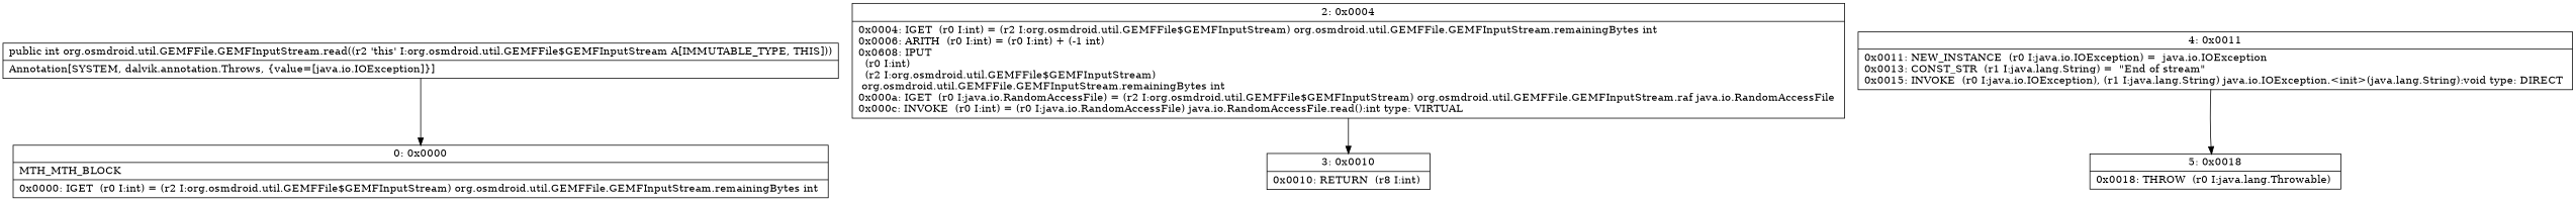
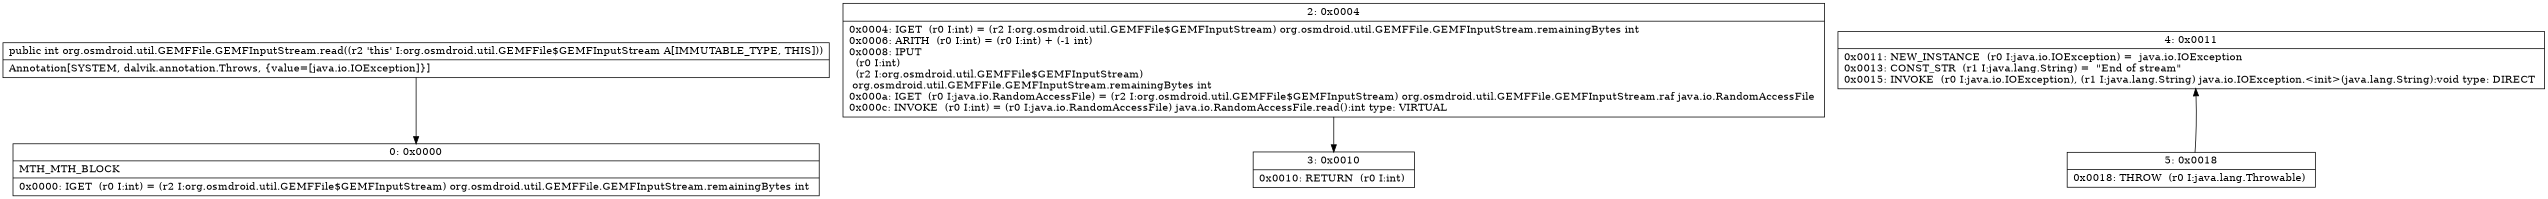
  digraph {
    node [shape=record]
    n1 [label="{0\:\ 0x0000|MTH_MTH_BLOCK\l|0x0000: IGET  (r0 I:int) = (r2 I:org.osmdroid.util.GEMFFile$GEMFInputStream) org.osmdroid.util.GEMFFile.GEMFInputStream.remainingBytes int \l}"]
-   n2 [label="{2\:\ 0x0004|0x0004: IGET  (r0 I:int) = (r2 I:org.osmdroid.util.GEMFFile$GEMFInputStream) org.osmdroid.util.GEMFFile.GEMFInputStream.remainingBytes int \l0x0006: ARITH  (r0 I:int) = (r0 I:int) + (\-1 int) \l0x0608: IPUT  \l  (r0 I:int)\l  (r2 I:org.osmdroid.util.GEMFFile$GEMFInputStream)\l org.osmdroid.util.GEMFFile.GEMFInputStream.remainingBytes int \l0x000a: IGET  (r0 I:java.io.RandomAccessFile) = (r2 I:org.osmdroid.util.GEMFFile$GEMFInputStream) org.osmdroid.util.GEMFFile.GEMFInputStream.raf java.io.RandomAccessFile \l0x000c: INVOKE  (r0 I:int) = (r0 I:java.io.RandomAccessFile) java.io.RandomAccessFile.read():int type: VIRTUAL \l}"]
-   n3 [label="{3\:\ 0x0010|0x0010: RETURN  (r8 I:int) \l}"]
+   n2 [label="{2\:\ 0x0004|0x0004: IGET  (r0 I:int) = (r2 I:org.osmdroid.util.GEMFFile$GEMFInputStream) org.osmdroid.util.GEMFFile.GEMFInputStream.remainingBytes int \l0x0006: ARITH  (r0 I:int) = (r0 I:int) + (\-1 int) \l0x0008: IPUT  \l  (r0 I:int)\l  (r2 I:org.osmdroid.util.GEMFFile$GEMFInputStream)\l org.osmdroid.util.GEMFFile.GEMFInputStream.remainingBytes int \l0x000a: IGET  (r0 I:java.io.RandomAccessFile) = (r2 I:org.osmdroid.util.GEMFFile$GEMFInputStream) org.osmdroid.util.GEMFFile.GEMFInputStream.raf java.io.RandomAccessFile \l0x000c: INVOKE  (r0 I:int) = (r0 I:java.io.RandomAccessFile) java.io.RandomAccessFile.read():int type: VIRTUAL \l}"]
+   n3 [label="{3\:\ 0x0010|0x0010: RETURN  (r0 I:int) \l}"]
    n4 [label="{4\:\ 0x0011|0x0011: NEW_INSTANCE  (r0 I:java.io.IOException) =  java.io.IOException \l0x0013: CONST_STR  (r1 I:java.lang.String) =  \"End of stream\" \l0x0015: INVOKE  (r0 I:java.io.IOException), (r1 I:java.lang.String) java.io.IOException.\<init\>(java.lang.String):void type: DIRECT \l}"]
    n5 [label="{5\:\ 0x0018|0x0018: THROW  (r0 I:java.lang.Throwable) \l}"]
    n6 [label="{public int org.osmdroid.util.GEMFFile.GEMFInputStream.read((r2 'this' I:org.osmdroid.util.GEMFFile$GEMFInputStream A[IMMUTABLE_TYPE, THIS]))  | Annotation[SYSTEM, dalvik.annotation.Throws, \{value=[java.io.IOException]\}]\l}"]
    n2 -> n3
-   n4 -> n5
+   n5 -> n4
    n6 -> n1
  }
